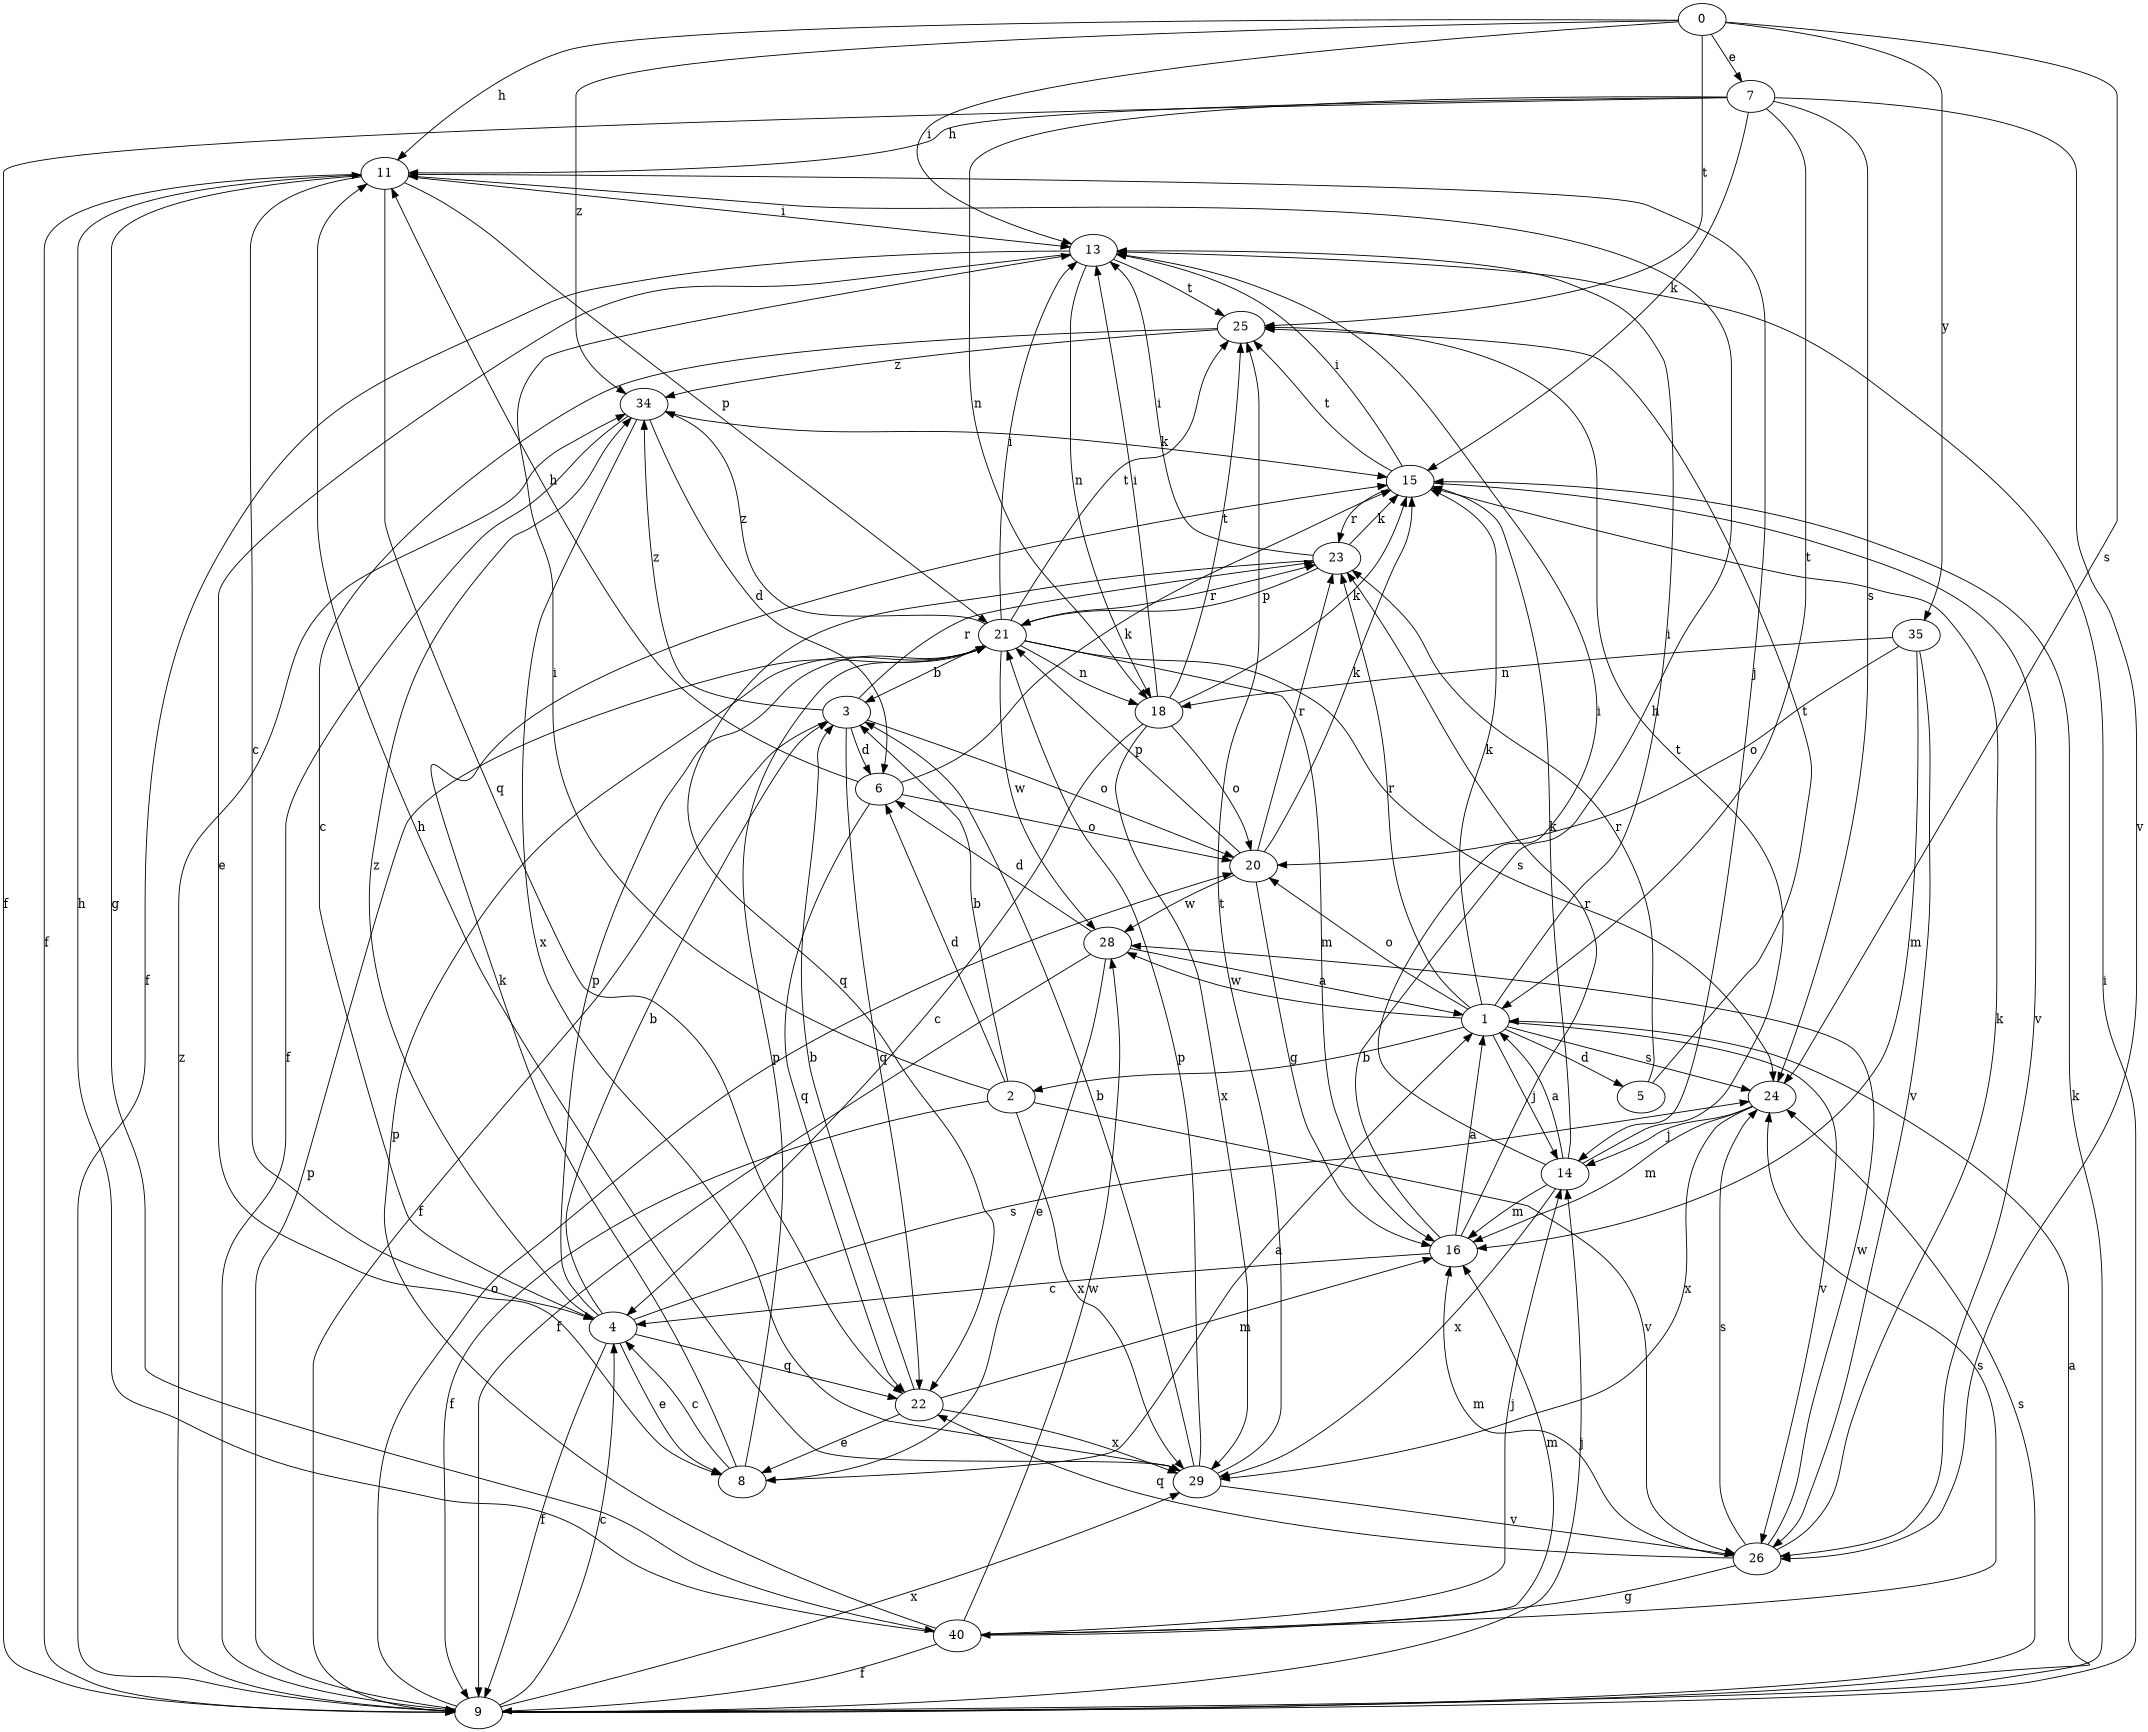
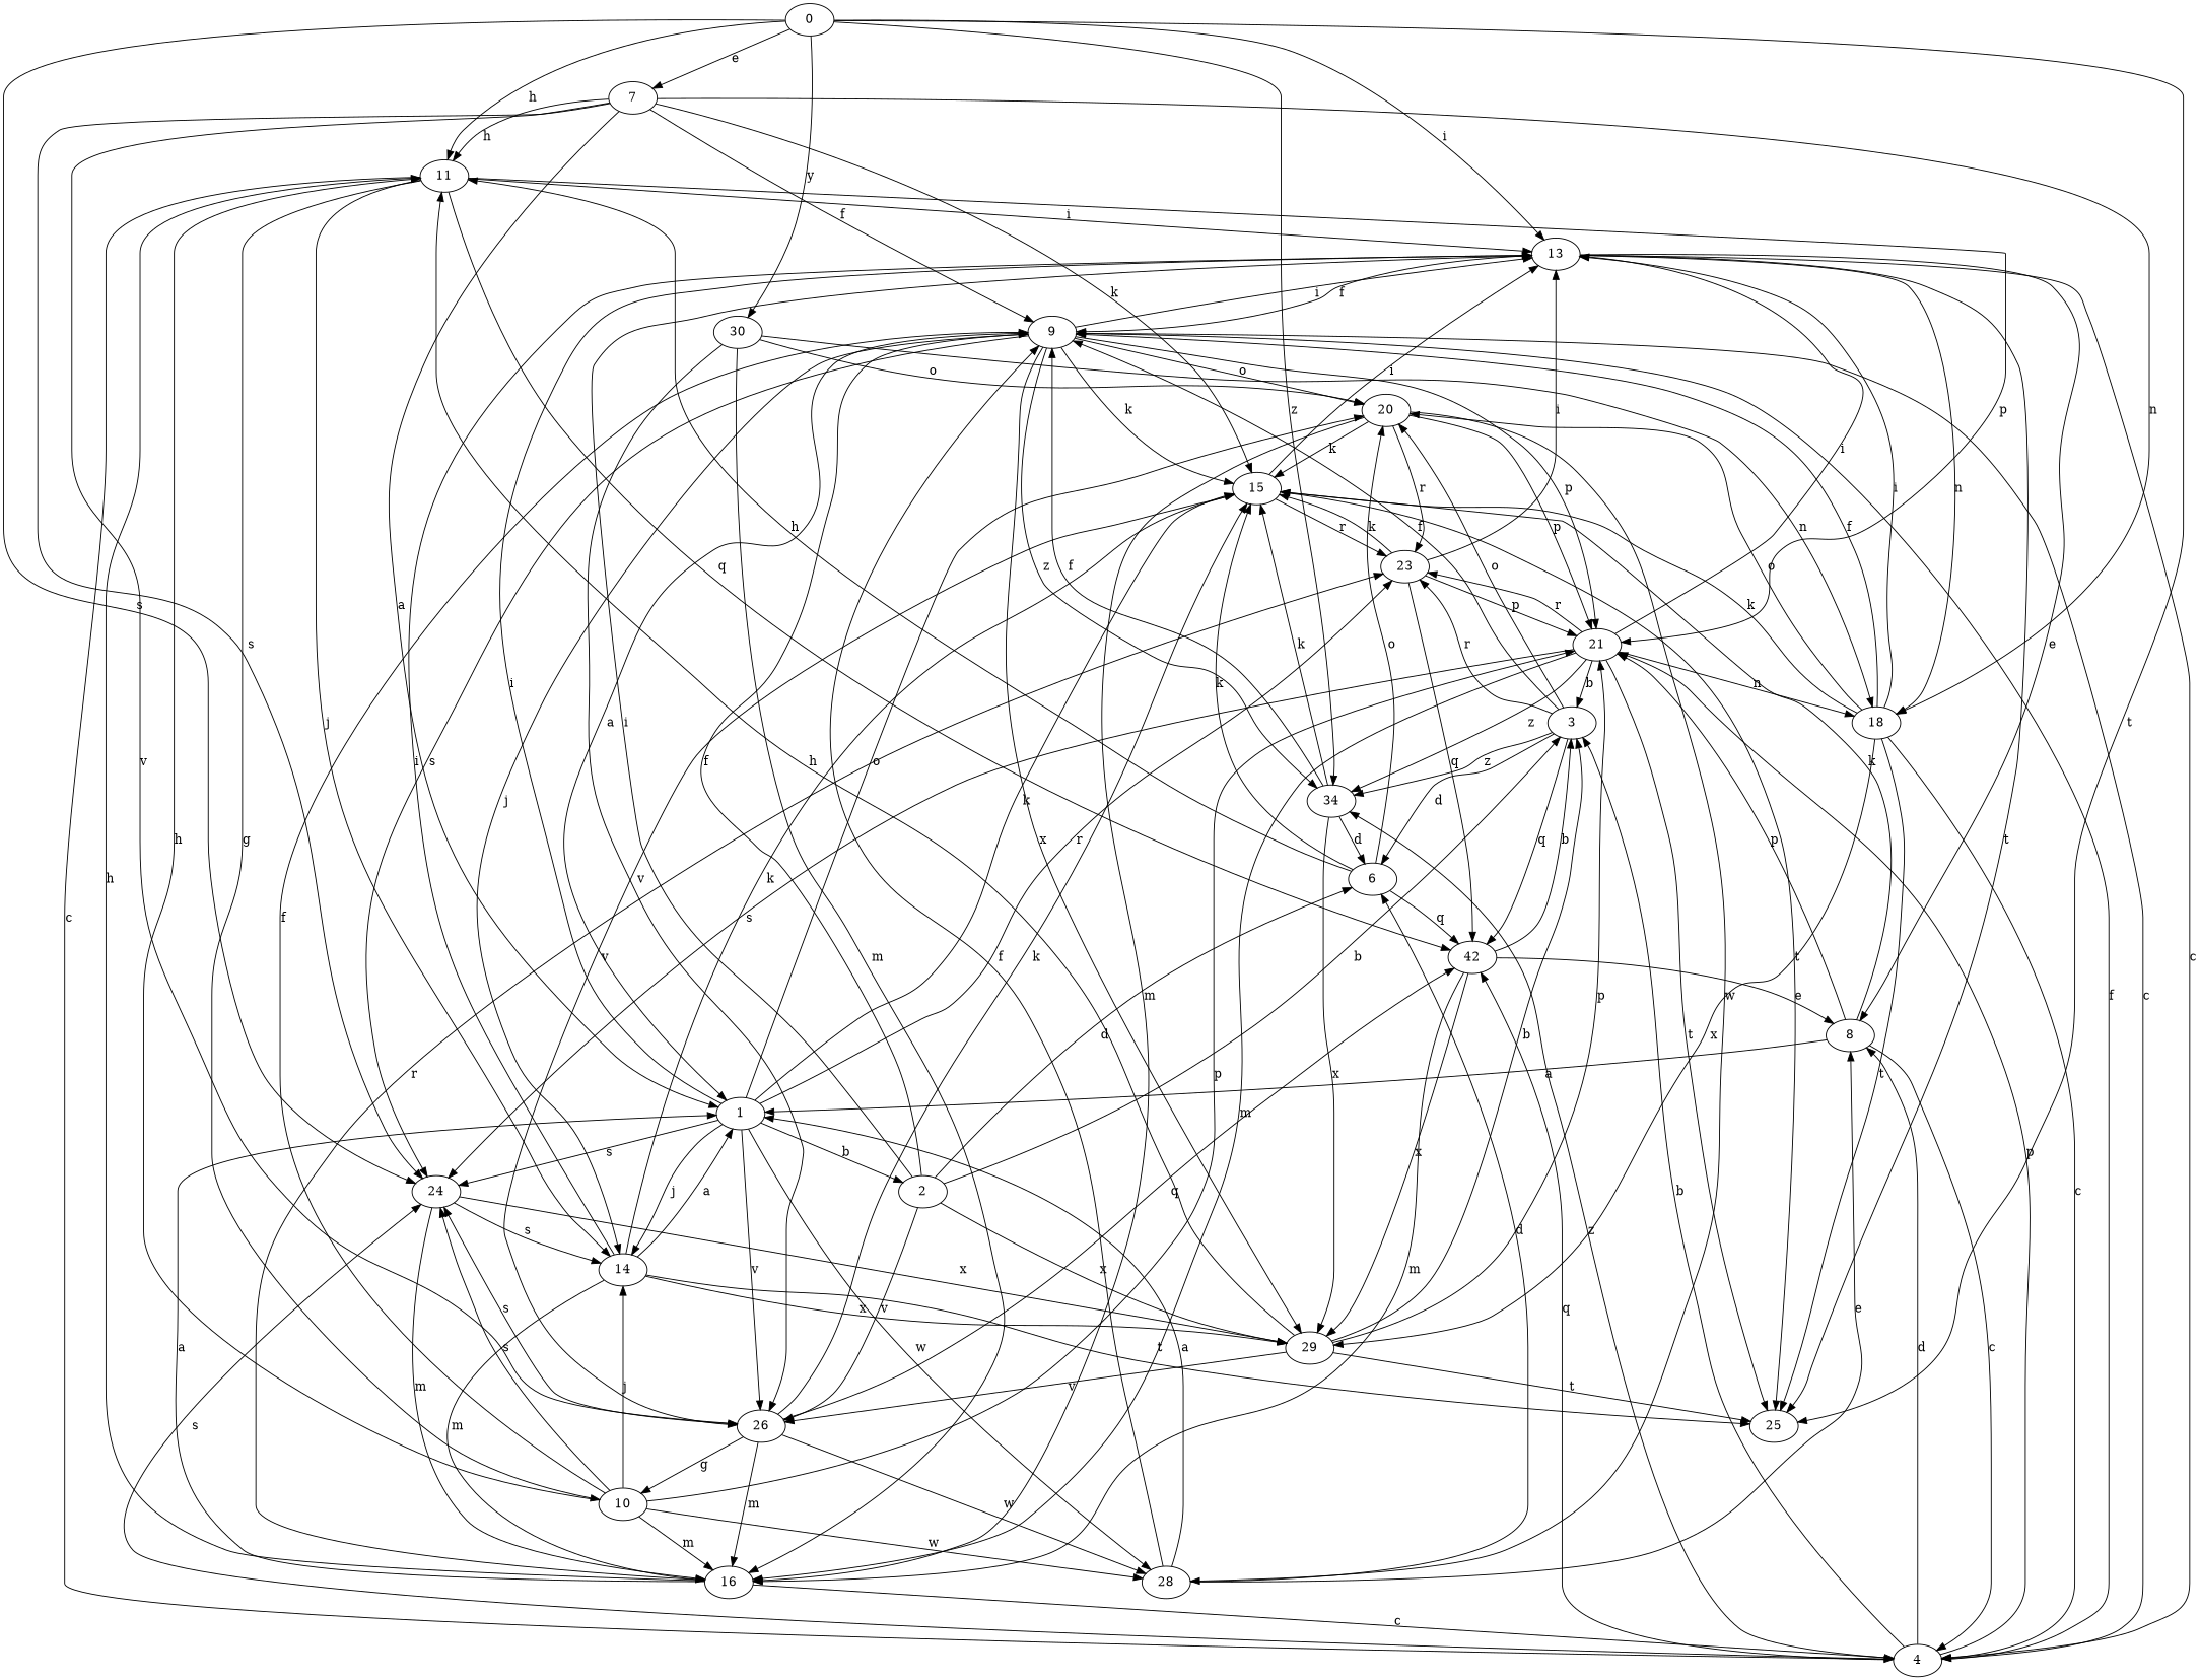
  strict digraph {
    0
    7
    11
    13
    24
    25
-   30 [label=35]
+   30
    34
    1
    15
    26
    9
    18
    14
-   22
+   22 [label=42]
    4
    21
-   10 [label=40]
+   10
    8
    29
    16
    20
    6
    2
-   5
    23
    28
    3
    0 -> 7 [label=e]
    0 -> 11 [label=h]
    0 -> 13 [label=i]
    0 -> 24 [label=s]
    0 -> 25 [label=t]
    0 -> 30 [label=y]
    0 -> 34 [label=z]
    7 -> 11 [label=h]
    7 -> 24 [label=s]
-   7 -> 1 [label=t]
+   7 -> 1 [label=a]
    7 -> 15 [label=k]
    7 -> 26 [label=v]
    7 -> 9 [label=f]
    7 -> 18 [label=n]
    11 -> 13 [label=i]
-   11 -> 9 [label=f]
+   18 -> 9 [label=f]
    11 -> 14 [label=j]
    11 -> 22 [label=q]
    11 -> 4 [label=c]
    11 -> 21 [label=p]
    11 -> 10 [label=g]
    13 -> 25 [label=t]
    13 -> 9 [label=f]
    13 -> 18 [label=n]
    13 -> 8 [label=e]
-   24 -> 14 [label=j]
+   24 -> 14 [label=s]
    24 -> 29 [label=x]
    24 -> 16 [label=m]
-   25 -> 34 [label=z]
-   25 -> 4 [label=c]
+   13 -> 4 [label=c]
    30 -> 26 [label=v]
    30 -> 18 [label=n]
    30 -> 16 [label=m]
    30 -> 20 [label=o]
    34 -> 15 [label=k]
    34 -> 9 [label=f]
    34 -> 29 [label=x]
    34 -> 6 [label=d]
    1 -> 13 [label=i]
    1 -> 24 [label=s]
    1 -> 15 [label=k]
    1 -> 26 [label=v]
    1 -> 14 [label=j]
    1 -> 20 [label=o]
    1 -> 2 [label=b]
-   1 -> 5 [label=d]
    1 -> 23 [label=r]
    1 -> 28 [label=w]
    15 -> 13 [label=i]
    15 -> 25 [label=t]
    15 -> 26 [label=v]
    15 -> 23 [label=r]
    26 -> 24 [label=s]
    26 -> 15 [label=k]
    26 -> 22 [label=q]
    26 -> 10 [label=g]
    26 -> 16 [label=m]
    26 -> 28 [label=w]
    9 -> 13 [label=i]
    9 -> 24 [label=s]
    9 -> 34 [label=z]
    9 -> 1 [label=a]
    9 -> 15 [label=k]
    9 -> 14 [label=j]
    9 -> 4 [label=c]
    9 -> 21 [label=p]
    9 -> 29 [label=x]
    9 -> 20 [label=o]
    18 -> 13 [label=i]
    18 -> 25 [label=t]
    18 -> 15 [label=k]
    18 -> 4 [label=c]
    18 -> 29 [label=x]
    18 -> 20 [label=o]
    14 -> 13 [label=i]
    14 -> 25 [label=t]
    14 -> 1 [label=a]
    14 -> 15 [label=k]
    14 -> 29 [label=x]
    14 -> 16 [label=m]
    22 -> 8 [label=e]
    22 -> 29 [label=x]
    22 -> 16 [label=m]
    22 -> 3 [label=b]
    4 -> 24 [label=s]
    4 -> 34 [label=z]
    4 -> 9 [label=f]
    4 -> 22 [label=q]
    4 -> 21 [label=p]
-   4 -> 8 [label=e]
+   4 -> 8 [label=d]
    4 -> 3 [label=b]
    21 -> 13 [label=i]
    21 -> 24 [label=s]
    21 -> 25 [label=t]
    21 -> 34 [label=z]
    21 -> 18 [label=n]
    21 -> 16 [label=m]
    21 -> 23 [label=r]
-   21 -> 28 [label=w]
    21 -> 3 [label=b]
    10 -> 11 [label=h]
    10 -> 24 [label=s]
    10 -> 9 [label=f]
    10 -> 14 [label=j]
    10 -> 21 [label=p]
    10 -> 16 [label=m]
    10 -> 28 [label=w]
    8 -> 1 [label=a]
    8 -> 15 [label=k]
    8 -> 4 [label=c]
    8 -> 21 [label=p]
    29 -> 11 [label=h]
    29 -> 25 [label=t]
    29 -> 26 [label=v]
    29 -> 21 [label=p]
    29 -> 3 [label=b]
    16 -> 11 [label=h]
    16 -> 1 [label=a]
    16 -> 4 [label=c]
    16 -> 23 [label=r]
    20 -> 15 [label=k]
    20 -> 21 [label=p]
-   20 -> 16 [label=g]
+   20 -> 16 [label=m]
    20 -> 23 [label=r]
    20 -> 28 [label=w]
    6 -> 11 [label=h]
    6 -> 15 [label=k]
    6 -> 22 [label=q]
    6 -> 20 [label=o]
    2 -> 13 [label=i]
    2 -> 26 [label=v]
    2 -> 9 [label=f]
    2 -> 29 [label=x]
    2 -> 6 [label=d]
    2 -> 3 [label=b]
-   5 -> 25 [label=t]
-   5 -> 23 [label=r]
    23 -> 13 [label=i]
    23 -> 15 [label=k]
    23 -> 22 [label=q]
    23 -> 21 [label=p]
    28 -> 1 [label=a]
    28 -> 9 [label=f]
    28 -> 8 [label=e]
    28 -> 6 [label=d]
    3 -> 34 [label=z]
    3 -> 9 [label=f]
    3 -> 22 [label=q]
    3 -> 20 [label=o]
    3 -> 6 [label=d]
    3 -> 23 [label=r]
  }
